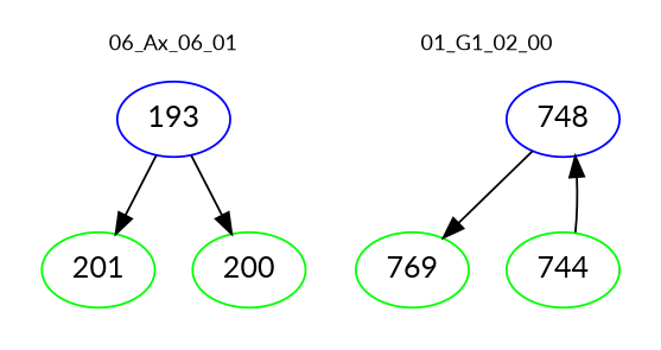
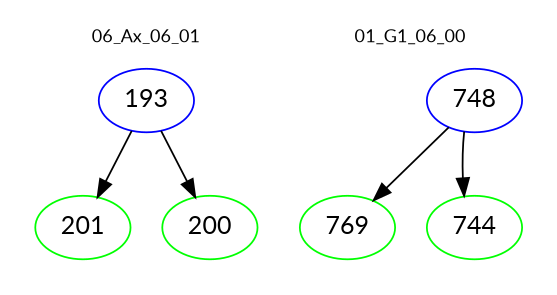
  digraph {
    fontname=Lato
    node [color=green fontname=Lato]
    edge [color=black fontname=Lato]
    n1 [color=blue label=193]
    n2 [label=201]
    n3 [label=200]
    n4 [color=blue label=748]
    n5 [label=769]
    n6 [label=744]
    subgraph cluster_1 {
      color=white
      fontsize=10
      label="06_Ax_06_01"
      n1
      n2
      n3
    }
    subgraph cluster_2 {
      color=white
      fontsize=10
-     label="01_G1_02_00"
+     label="01_G1_06_00"
      n4
      n5
      n6
    }
    n1 -> n2
    n1 -> n3
    n4 -> n5
-   n6 -> n4
+   n4 -> n6
  }
